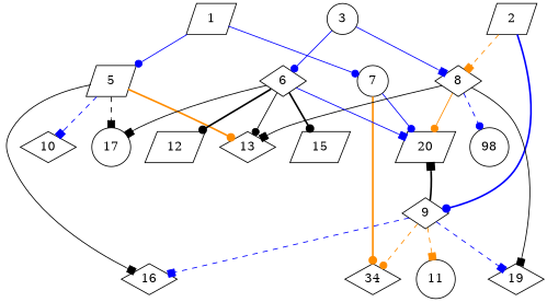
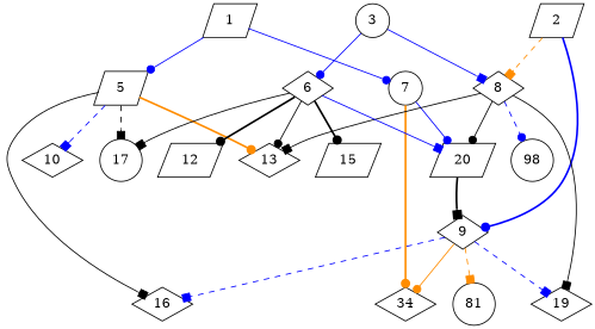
  digraph {
    node [alpha=0.09 shape=diamond]
    edge [arrowhead=dot color=blue style=solid]
    1 [alpha=0.03 expect_size=43982848 shape=parallelogram]
    5 [alpha=0.19 expect_size=39966720 shape=parallelogram]
    7 [alpha=0.06 expect_size=45205504 shape=circle]
    10 [alpha=0.19 expect_size=27403264]
    13 [alpha=0.16 expect_size=49373184]
    16 [alpha=0.10 expect_size=5932032]
    17 [alpha=0.05 expect_size=22621184 shape=circle]
    20 [expect_size=38728704 shape=parallelogram]
    n9 [alpha=0.14 expect_size=5259264 label=34]
-   11 [alpha=0.06 expect_size=22926336 shape=circle]
+   11 [alpha=0.06 expect_size=22926336 shape=circle label=81]
    2 [alpha=0.08 expect_size=38993920 shape=parallelogram]
    8 [alpha=0.07 expect_size=32046080]
    9 [alpha=0.15 expect_size=6204416]
    n14 [expect_size=35737600 label=98 shape=circle]
    19 [expect_size=51553280]
    3 [alpha=0.01 expect_size=23453696 shape=circle]
    6 [alpha=0.07 expect_size=20667392]
    12 [alpha=0.16 expect_size=30259200 shape=parallelogram]
    15 [alpha=0.02 expect_size=7170048 shape=parallelogram]
    1 -> 5
    1 -> 7
    5 -> 10 [arrowhead=box style=dashed]
    5 -> 13 [color=darkorange style=bold]
    5 -> 16 [arrowhead=box color=black]
    5 -> 17 [arrowhead=box color=black style=dashed]
    7 -> 20
    7 -> n9 [color=darkorange style=bold]
    2 -> 8 [arrowhead=box color=darkorange style=dashed]
    2 -> 9 [style=bold]
    8 -> 13 [arrowhead=box color=black]
-   8 -> 20 [color=darkorange]
+   8 -> 20 [color=black]
    8 -> n14 [style=dashed]
    8 -> 19 [arrowhead=box color=black]
    9 -> 16 [arrowhead=box style=dashed]
-   9 -> 20 [arrowhead=box color=black style=bold]
-   9 -> n9 [color=darkorange style=dashed]
+   20 -> 9 [arrowhead=box color=black style=bold]
+   9 -> n9 [color=darkorange]
    9 -> 11 [arrowhead=box color=darkorange style=dashed]
    9 -> 19 [arrowhead=box style=dashed]
    3 -> 8 [arrowhead=box]
    3 -> 6
    6 -> 13 [color=black]
    6 -> 17 [arrowhead=box color=black]
    6 -> 20 [arrowhead=box]
    6 -> 12 [color=black style=bold]
    6 -> 15 [color=black style=bold]
  }
